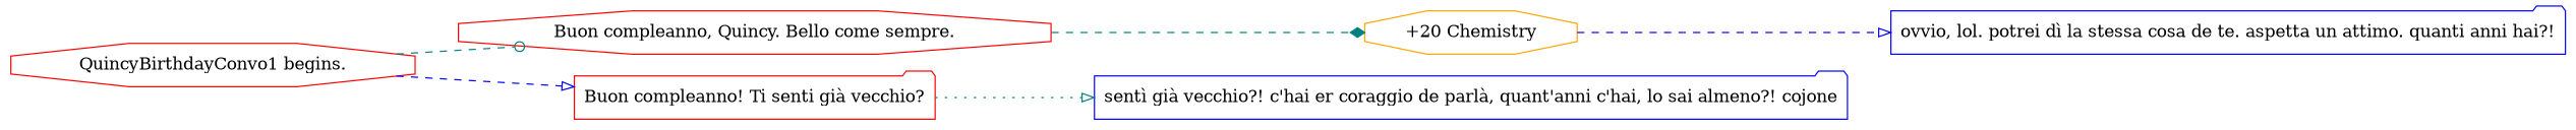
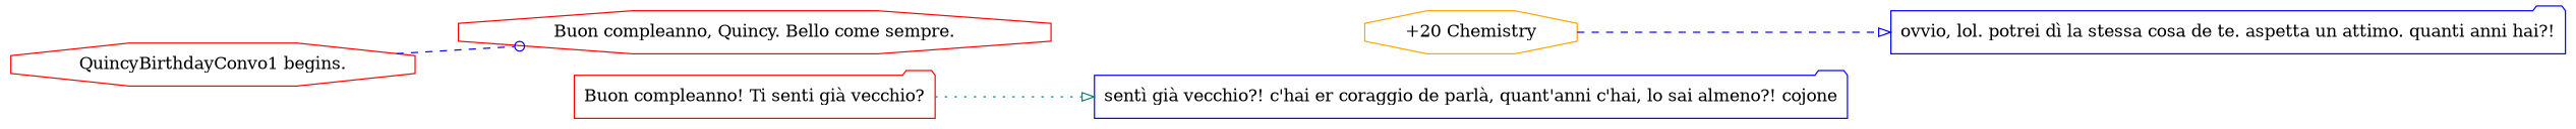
  digraph {
    rankdir=LR
    node [color=red shape=octagon]
    edge [arrowhead=onormal color=blue style=dashed]
    "QuincyBirthdayConvo1 begins."
    n2 [label="Buon compleanno, Quincy. Bello come sempre."]
    n3 [label="Buon compleanno! Ti senti già vecchio?" shape=folder]
    n4 [color=orange label="+20 Chemistry"]
    n5 [color=blue label="sentì già vecchio?! c'hai er coraggio de parlà, quant'anni c'hai, lo sai almeno?! cojone" shape=folder]
    n6 [color=blue label="ovvio, lol. potrei dì la stessa cosa de te. aspetta un attimo. quanti anni hai?!" shape=folder]
-   "QuincyBirthdayConvo1 begins." -> n2 [arrowhead=odot color=teal]
-   "QuincyBirthdayConvo1 begins." -> n3
-   n2 -> n4 [arrowhead=diamond color=teal]
+   "QuincyBirthdayConvo1 begins." -> n2 [arrowhead=odot]
    n3 -> n5 [color=teal style=dotted]
    n4 -> n6
  }
